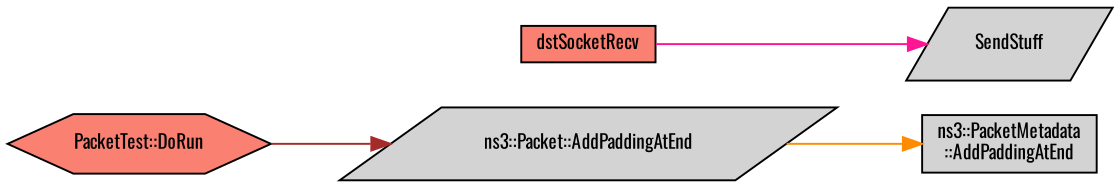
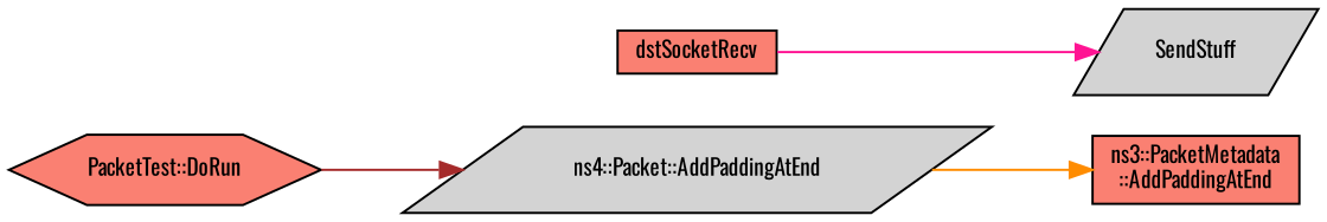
  digraph {
    fontname=Oswald
    rankdir=RL
    node [color=black fillcolor=salmon fontname=Oswald fontsize=10 shape=box style=filled]
    edge [dir=back fontname=Oswald fontsize=10 labelfontname=Helvetica labelfontsize=10 style=solid]
-   n1 [fillcolor=lightgrey fontcolor=black height=0.2 label="ns3::PacketMetadata\l::AddPaddingAtEnd" width=0.4]
-   n2 [fillcolor=lightgrey height=0.2 label="ns3::Packet::AddPaddingAtEnd" shape=parallelogram width=0.4]
+   n1 [fontcolor=black height=0.2 label="ns3::PacketMetadata\l::AddPaddingAtEnd" width=0.4]
+   n2 [fillcolor=lightgrey height=0.2 label="ns4::Packet::AddPaddingAtEnd" shape=parallelogram width=0.4]
    n3 [height=0.2 label="PacketTest::DoRun" shape=hexagon width=0.4]
    n4 [fillcolor=lightgrey height=0.2 label=SendStuff shape=parallelogram width=0.4]
    n5 [height=0.2 label=dstSocketRecv width=0.4]
    n1 -> n2 [color=darkorange]
    n2 -> n3 [color=brown]
    n4 -> n5 [color=deeppink]
  }
